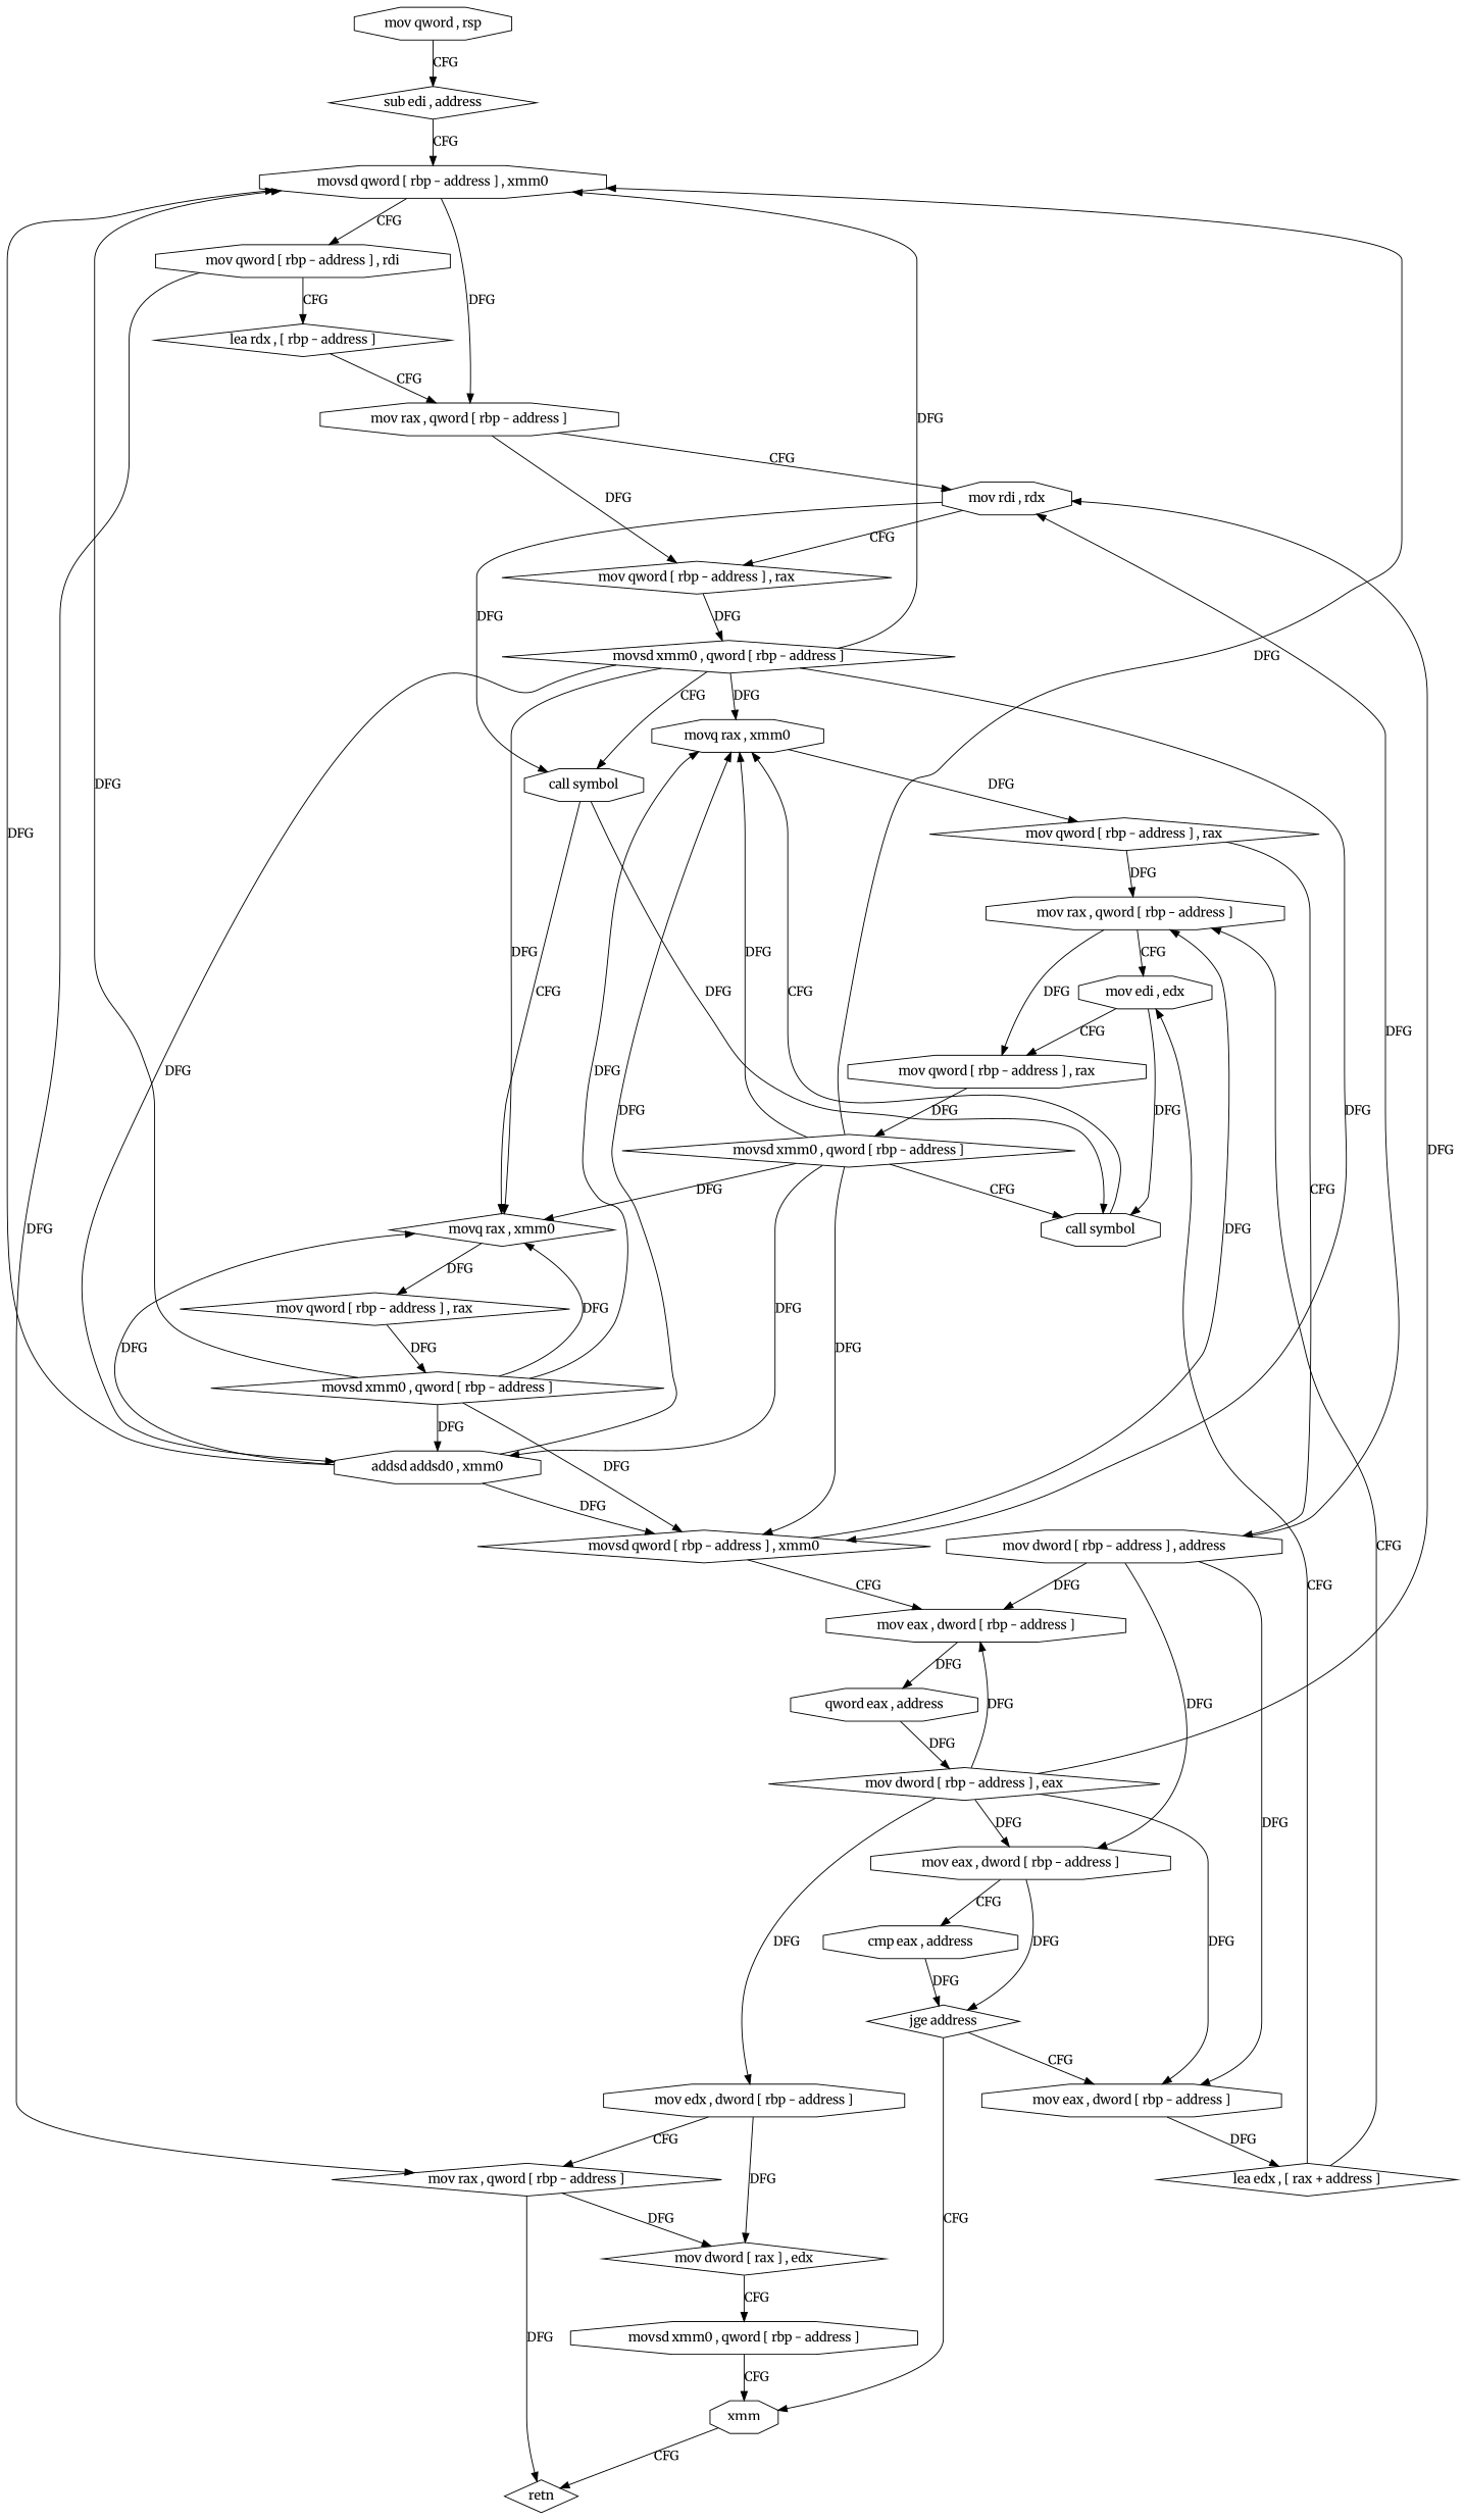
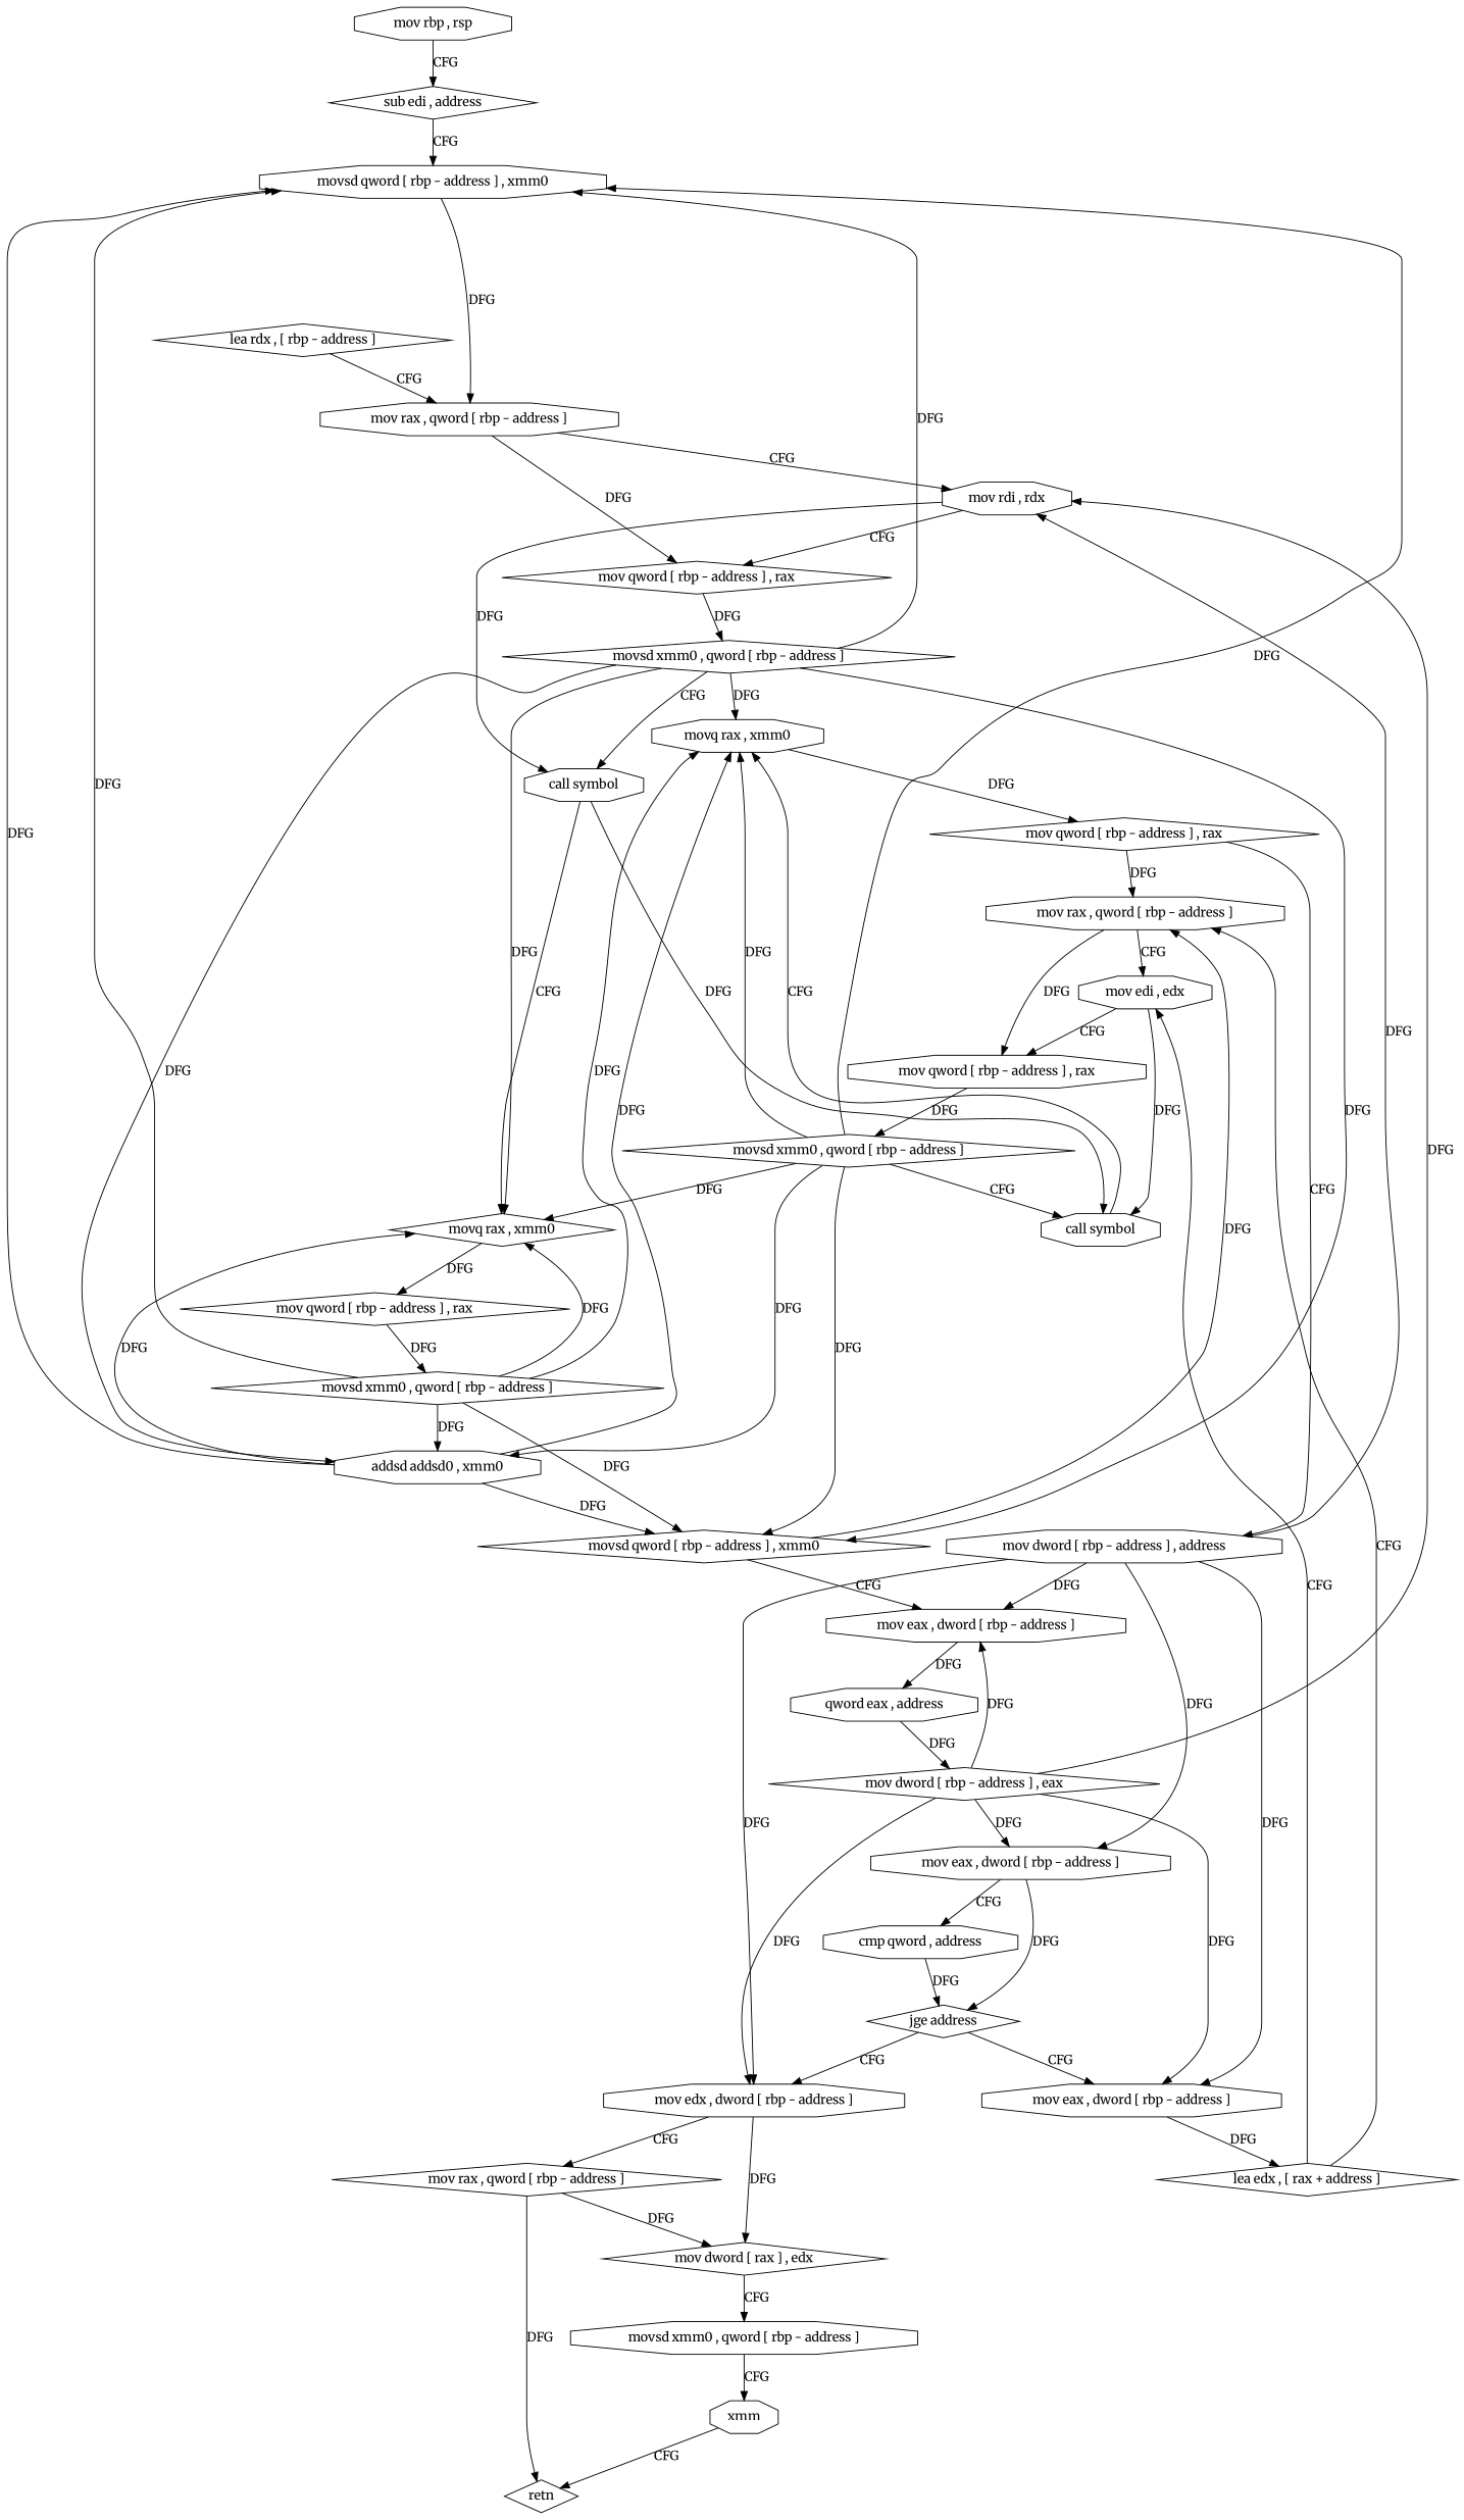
  digraph {
    fontname=Merriweather
    node [fontname=Merriweather shape=octagon]
    edge [fontname=Merriweather]
-   n1 [label="mov qword , rsp"]
+   n1 [label="mov rbp , rsp"]
    n2 [label="sub edi , address" shape=diamond]
    n3 [label="movsd qword [ rbp - address ] , xmm0"]
-   n4 [label="mov qword [ rbp - address ] , rdi"]
    n5 [label="mov rax , qword [ rbp - address ]"]
    n6 [label="lea rdx , [ rbp - address ]" shape=diamond]
    n7 [label="mov rax , qword [ rbp - address ]" shape=diamond]
    n8 [label="mov rdi , rdx"]
    n9 [label="mov qword [ rbp - address ] , rax" shape=diamond]
    n10 [label="mov dword [ rax ] , edx" shape=diamond]
    n11 [label=retn shape=diamond]
    n12 [label="call symbol"]
    n13 [label="movsd xmm0 , qword [ rbp - address ]" shape=diamond]
    n14 [label="movq rax , xmm0" shape=diamond]
    n15 [label="call symbol"]
    n16 [label="addsd addsd0 , xmm0"]
    n17 [label="movsd qword [ rbp - address ] , xmm0" shape=diamond]
    n18 [label="movq rax , xmm0"]
    n19 [label="mov qword [ rbp - address ] , rax" shape=diamond]
    n20 [label="mov eax , dword [ rbp - address ]"]
    n21 [label="mov rax , qword [ rbp - address ]"]
    n22 [label="mov qword [ rbp - address ] , rax" shape=diamond]
    n23 [label="movsd xmm0 , qword [ rbp - address ]" shape=diamond]
    n24 [label="qword eax , address"]
    n25 [label="mov edi , edx"]
    n26 [label="mov qword [ rbp - address ] , rax"]
    n27 [label="mov dword [ rbp - address ] , eax" shape=diamond]
    n28 [label="mov eax , dword [ rbp - address ]"]
    n29 [label="mov edx , dword [ rbp - address ]"]
    n30 [label="mov eax , dword [ rbp - address ]"]
-   n31 [label="cmp eax , address"]
+   n31 [label="cmp qword , address"]
    n32 [label="jge address" shape=diamond]
    n33 [label="lea edx , [ rax + address ]" shape=diamond]
    n34 [label="movsd xmm0 , qword [ rbp - address ]"]
    n35 [label=xmm]
    n36 [label="movsd xmm0 , qword [ rbp - address ]" shape=diamond]
    n37 [label="mov dword [ rbp - address ] , address"]
    n1 -> n2 [label=CFG]
    n2 -> n3 [label=CFG]
-   n3 -> n4 [label=CFG]
    n3 -> n5 [label=DFG]
-   n4 -> n6 [label=CFG]
-   n4 -> n7 [label=DFG]
    n5 -> n8 [label=CFG]
    n5 -> n9 [label=DFG]
    n6 -> n5 [label=CFG]
    n7 -> n10 [label=DFG]
    n7 -> n11 [label=DFG]
    n8 -> n9 [label=CFG]
    n8 -> n12 [label=DFG]
    n9 -> n13 [label=DFG]
    n10 -> n34 [label=CFG]
    n12 -> n14 [label=CFG]
    n12 -> n15 [label=DFG]
    n13 -> n3 [label=DFG]
    n13 -> n12 [label=CFG]
    n13 -> n14 [label=DFG]
    n13 -> n16 [label=DFG]
    n13 -> n17 [label=DFG]
    n13 -> n18 [label=DFG]
    n14 -> n19 [label=DFG]
    n15 -> n18 [label=CFG]
    n16 -> n3 [label=DFG]
    n16 -> n14 [label=DFG]
    n16 -> n17 [label=DFG]
    n16 -> n18 [label=DFG]
    n17 -> n20 [label=CFG]
    n17 -> n21 [label=DFG]
    n18 -> n22 [label=DFG]
    n19 -> n23 [label=DFG]
    n20 -> n24 [label=DFG]
    n21 -> n25 [label=CFG]
    n21 -> n26 [label=DFG]
    n22 -> n21 [label=DFG]
    n22 -> n37 [label=CFG]
    n23 -> n3 [label=DFG]
    n23 -> n14 [label=DFG]
    n23 -> n16 [label=DFG]
    n23 -> n17 [label=DFG]
    n23 -> n18 [label=DFG]
    n24 -> n27 [label=DFG]
    n25 -> n15 [label=DFG]
    n25 -> n26 [label=CFG]
    n26 -> n36 [label=DFG]
    n27 -> n8 [label=DFG]
    n27 -> n20 [label=DFG]
    n27 -> n28 [label=DFG]
    n27 -> n29 [label=DFG]
    n27 -> n30 [label=DFG]
    n28 -> n31 [label=CFG]
    n28 -> n32 [label=DFG]
    n29 -> n7 [label=CFG]
    n29 -> n10 [label=DFG]
    n30 -> n33 [label=DFG]
    n31 -> n32 [label=DFG]
-   n32 -> n35 [label=CFG]
+   n32 -> n29 [label=CFG]
    n32 -> n30 [label=CFG]
    n33 -> n21 [label=CFG]
    n33 -> n25 [label=CFG]
    n34 -> n35 [label=CFG]
    n35 -> n11 [label=CFG]
    n36 -> n3 [label=DFG]
    n36 -> n14 [label=DFG]
    n36 -> n15 [label=CFG]
    n36 -> n16 [label=DFG]
    n36 -> n17 [label=DFG]
    n36 -> n18 [label=DFG]
    n37 -> n8 [label=DFG]
    n37 -> n20 [label=DFG]
    n37 -> n28 [label=DFG]
+   n37 -> n29 [label=DFG]
    n37 -> n30 [label=DFG]
  }
